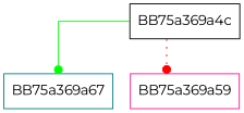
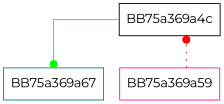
  digraph {
    fontname=Montserrat
    splines=ortho
    node [fontname=Montserrat shape=box]
    edge [arrowhead=dot fontname=Montserrat]
    n1 [color=teal label=BB75a369a67]
    BB75a369a4c [color=black]
    BB75a369a59 [color=deeppink]
    BB75a369a4c -> n1 [color=green style=solid]
-   BB75a369a4c -> BB75a369a59 [color=red style=dotted]
+   BB75a369a59 -> BB75a369a4c [color=red style=dotted]
  }
